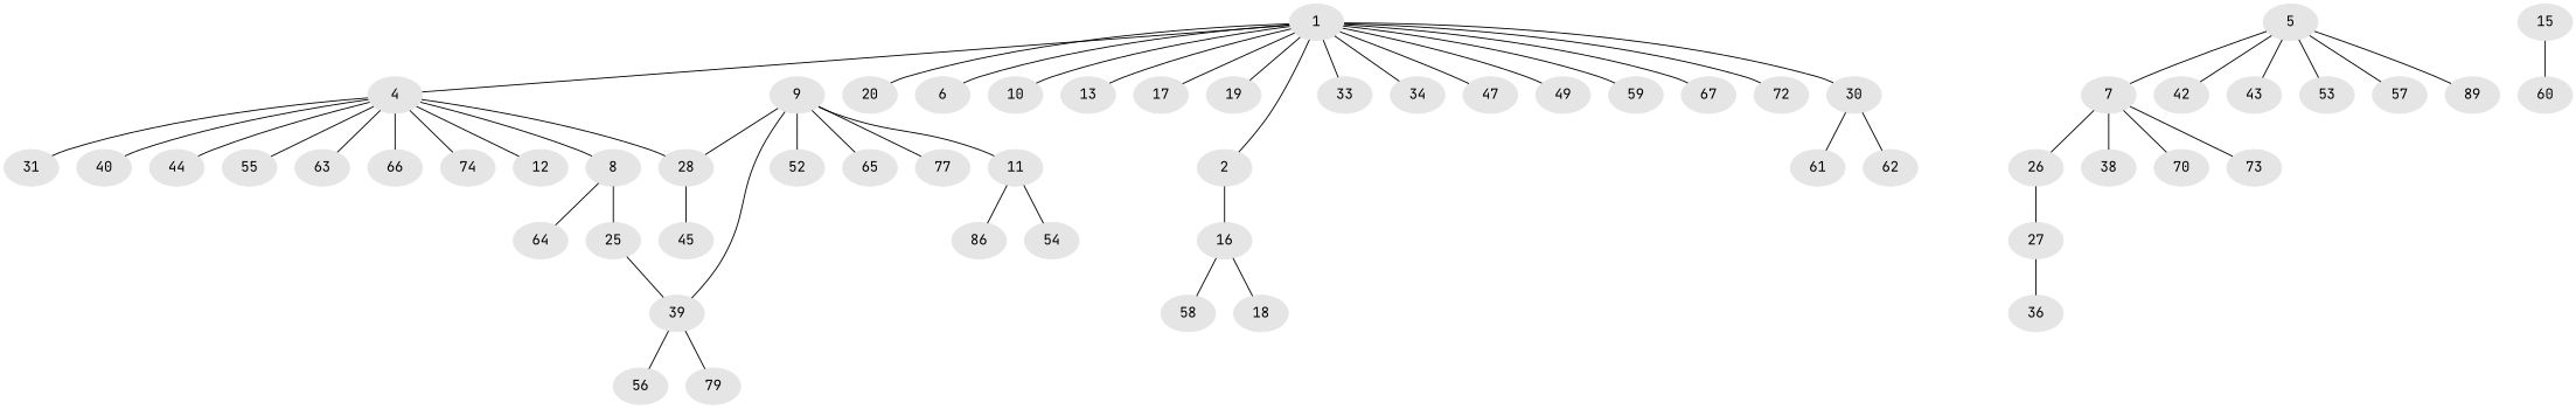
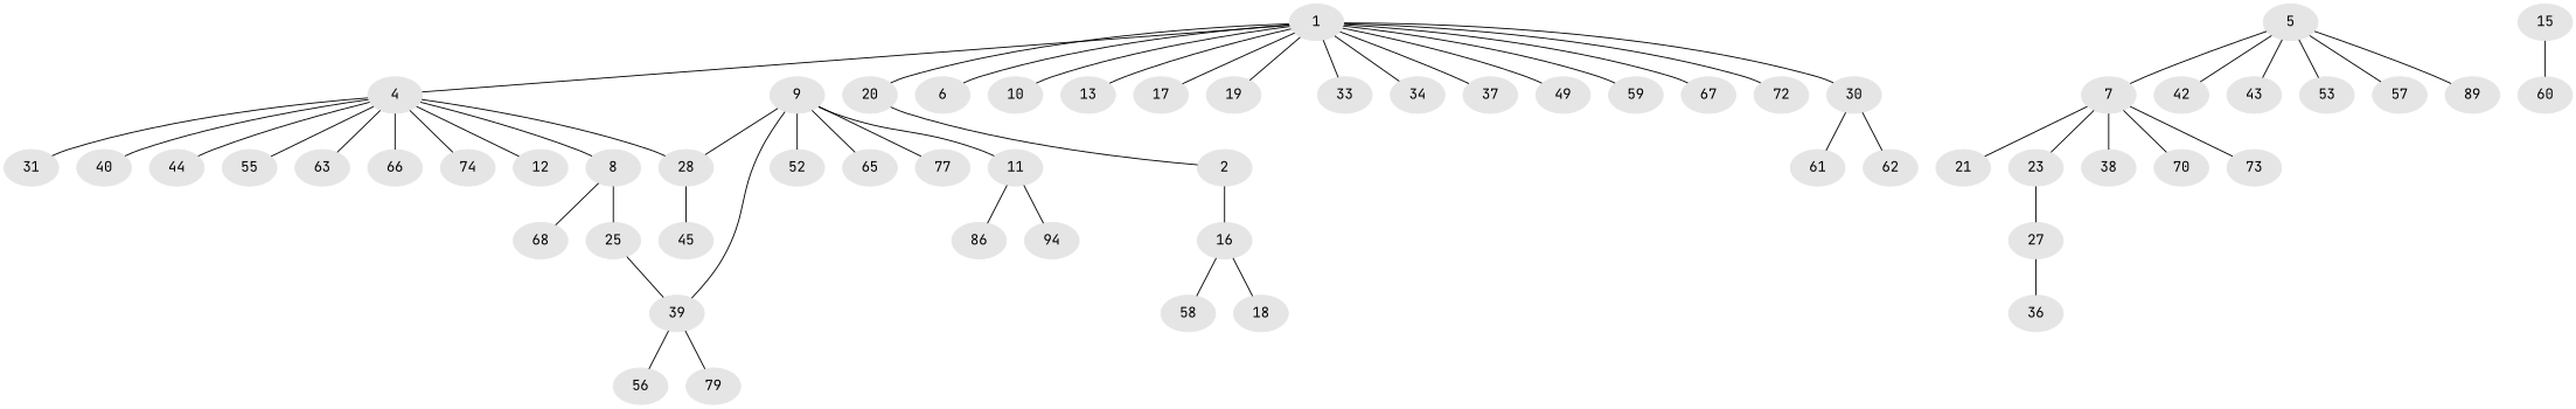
  graph {
    fontname="JetBrains Mono"
    node [color=gray90 fontname="JetBrains Mono" style=filled]
    edge [fontname="JetBrains Mono"]
    1 [super="+3"]
    2 [super="+41"]
    4 [super="+22"]
    6
    10
    13
    17
    19
    20
    30 [super="+80"]
    33 [super="+75"]
    34 [super="+51"]
-   47
+   47 [label=37]
    49
    59
    67
    72
    16 [super="+36"]
    8 [super="+24"]
    12
    31
    40
    44
    55
    63
    66
    74
    28
    5 [super="+35"]
    7 [super="+43"]
    42
    n32 [label=43]
    53
    57
    n35 [label=89]
    61
    62
    18
    58
    25 [super="+50"]
-   64
+   64 [label=68]
    9 [super="+37"]
    11 [super="+23"]
    39 [super="+78"]
    52
    65
    77
-   26 [super="+29"]
+   21
+   26 [super="+29" label=23]
    38
    70
    73
    27
    n54 [label=86]
-   54
+   54 [label=94]
    45 [super="+71"]
    56
    79
    15 [super="+76"]
    60
    n61 [label=36]
-   1 -- 2
+   20 -- 2
    1 -- 4
    1 -- 6
    1 -- 10
    1 -- 13
    1 -- 17
    1 -- 19
    1 -- 20
    1 -- 30
    1 -- 33
    1 -- 34
    1 -- 47
    1 -- 49
    1 -- 59
    1 -- 67
    1 -- 72
    2 -- 16
    4 -- 8
    4 -- 12
    4 -- 31
    4 -- 40
    4 -- 44
    4 -- 55
    4 -- 63
    4 -- 66
    4 -- 74
    4 -- 28
    30 -- 61
    30 -- 62
    16 -- 18
    16 -- 58
    8 -- 25
    8 -- 64
    28 -- 45
    5 -- 7
    5 -- 42
    5 -- n32
    5 -- 53
    5 -- 57
    5 -- n35
+   7 -- 21
    7 -- 26
    7 -- 38
    7 -- 70
    7 -- 73
    25 -- 39
    9 -- 28
    9 -- 11
    9 -- 39
    9 -- 52
    9 -- 65
    9 -- 77
    11 -- n54
    11 -- 54
    39 -- 56
    39 -- 79
    26 -- 27
    27 -- n61
    15 -- 60
  }
